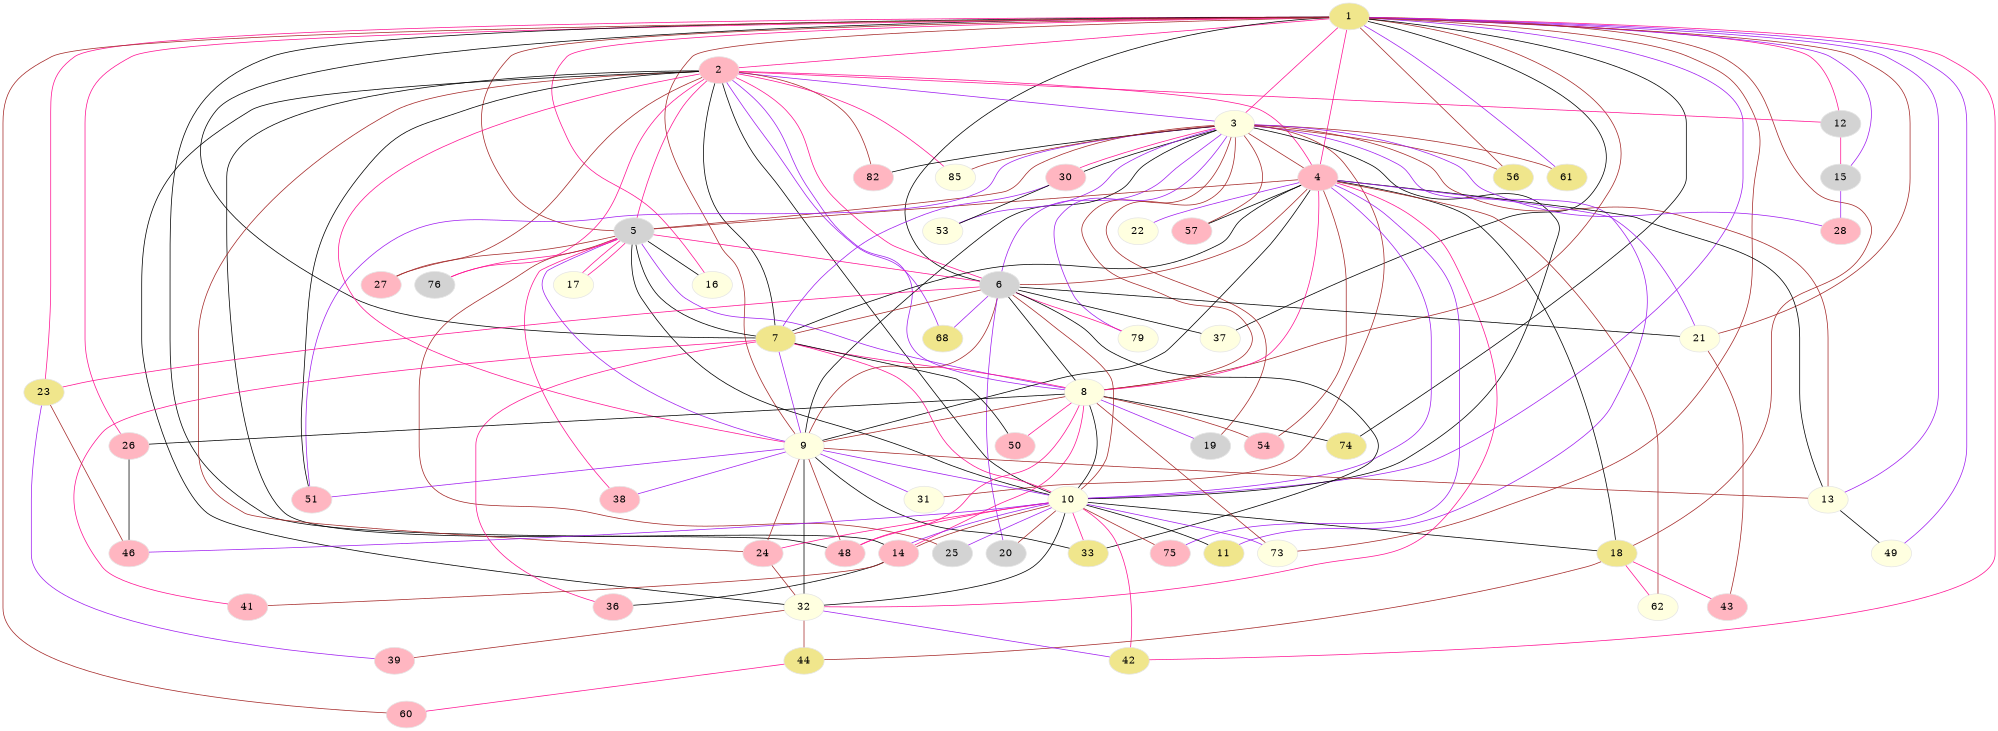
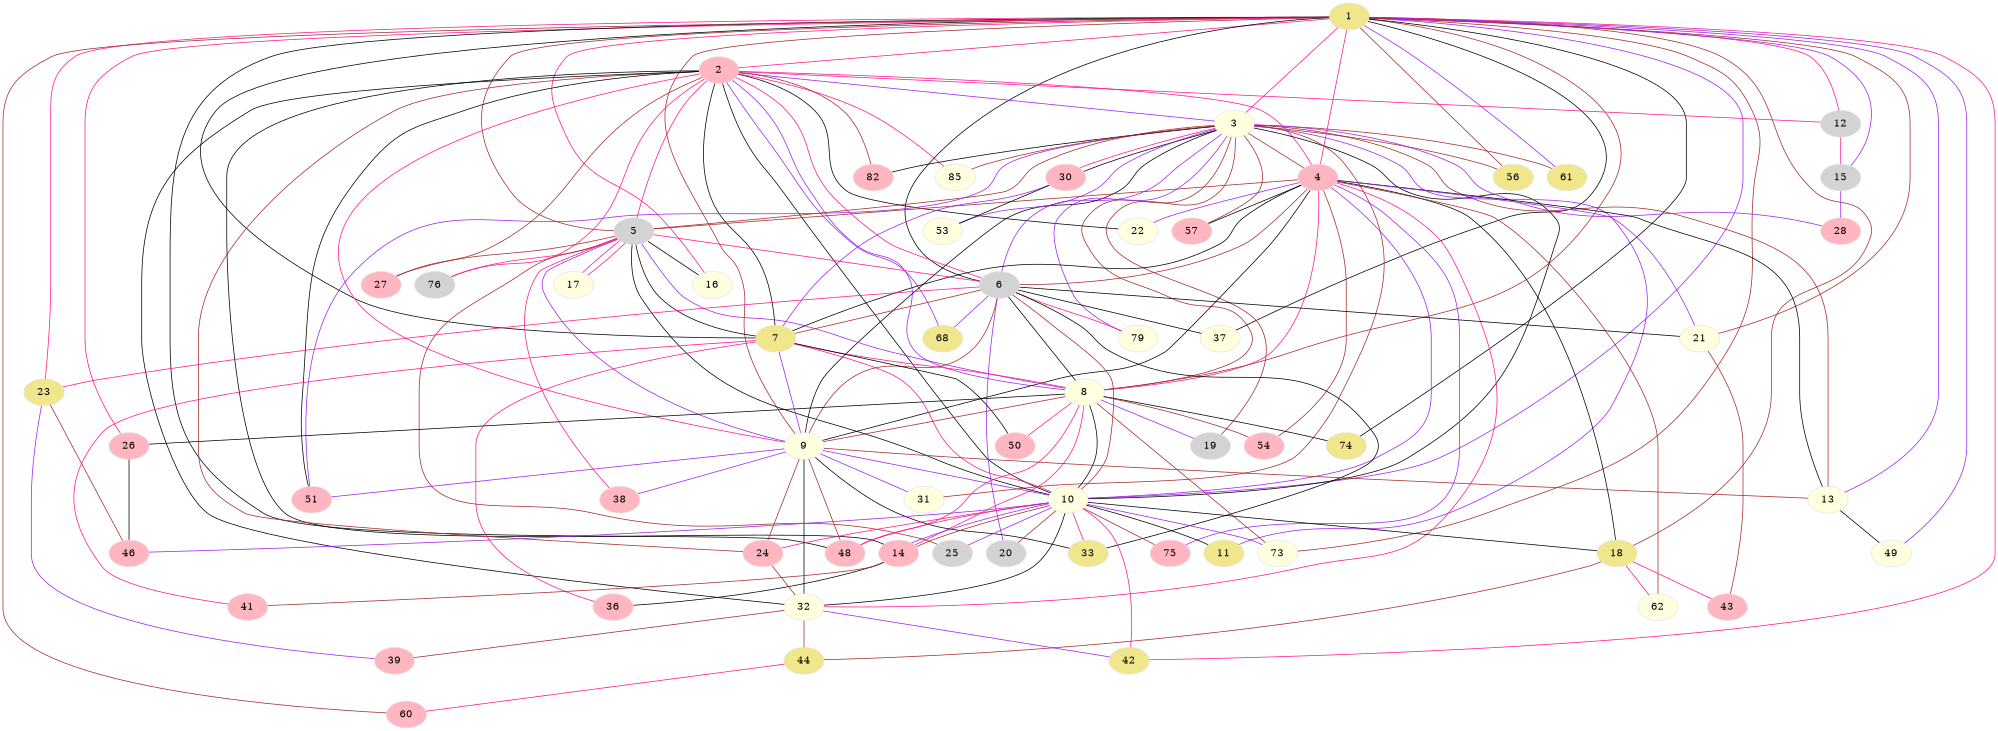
  graph {
    node [color=gray90 fillcolor=lightpink style=filled]
    edge [color=brown]
    1 [fillcolor=khaki super="+55"]
    2
    3 [fillcolor=lightyellow]
    4 [super="+84"]
    5 [fillcolor=lightgrey]
    6 [fillcolor=lightgrey]
    7 [fillcolor=khaki]
    8 [fillcolor=lightyellow]
    9 [fillcolor=lightyellow super="+29+40+83+47"]
    10 [fillcolor=lightyellow]
    12 [fillcolor=lightgrey]
    13 [fillcolor=lightyellow super="+59"]
    15 [fillcolor=lightgrey]
    16 [fillcolor=lightyellow]
    18 [fillcolor=khaki super="+35"]
    21 [fillcolor=lightyellow super="+77"]
    23 [fillcolor=khaki]
    26
    37 [fillcolor=lightyellow]
    42 [fillcolor=khaki]
    48 [super="+63"]
    49 [fillcolor=lightyellow]
    56 [fillcolor=khaki]
    60
    61 [fillcolor=khaki]
    73 [fillcolor=lightyellow super="+86"]
    74 [fillcolor=khaki]
    14 [super="+64+72"]
    22 [fillcolor=lightyellow]
    24 [super="+65"]
    27 [super="+67"]
    32 [fillcolor=lightyellow super="+52+34"]
    51 [super="+80"]
    68 [fillcolor=khaki]
    76 [fillcolor=lightgrey]
    82
    85 [fillcolor=lightyellow]
    11 [fillcolor=khaki super="+58"]
    19 [fillcolor=lightgrey]
    28
    30
    31 [fillcolor=lightyellow]
    53 [fillcolor=lightyellow]
    57 [super="+78"]
    79 [fillcolor=lightyellow]
    54
    62 [fillcolor=lightyellow]
    75
    17 [fillcolor=lightyellow]
    25 [fillcolor=lightgrey]
    38
    20 [fillcolor=lightgrey]
    33 [fillcolor=khaki super="+71"]
    36
    41
    50
    46 [super="+66"]
    43
    44 [fillcolor=khaki]
    39
    1 -- 2 [color=deeppink]
    1 -- 3 [color=deeppink]
    1 -- 4 [color=deeppink]
    1 -- 5
    1 -- 6 [color=black]
    1 -- 7 [color=black]
    1 -- 8
    1 -- 9 [weight=3]
    1 -- 10 [color=purple]
    1 -- 12 [color=deeppink]
    1 -- 13 [color=purple]
    1 -- 15 [color=purple]
    1 -- 16 [color=deeppink]
    1 -- 18
    1 -- 21
    1 -- 23 [color=deeppink]
    1 -- 26 [color=deeppink]
    1 -- 37 [color=black]
    1 -- 42 [color=deeppink]
    1 -- 48 [color=black]
    1 -- 49 [color=purple]
    1 -- 56
    1 -- 60
    1 -- 61 [color=purple]
    1 -- 73
    1 -- 74 [color=black]
    2 -- 3 [color=purple]
    2 -- 4 [color=deeppink]
    2 -- 5 [color=deeppink]
    2 -- 6 [color=deeppink]
    2 -- 7 [color=black]
    2 -- 8 [color=purple]
    2 -- 9 [color=deeppink]
    2 -- 10 [color=black]
    2 -- 12 [color=deeppink]
    2 -- 14 [color=black]
+   2 -- 22 [color=black]
    2 -- 24
    2 -- 27 [weight=2]
    2 -- 32 [color=black]
    2 -- 51 [color=black]
    2 -- 68 [color=purple]
    2 -- 76 [color=deeppink]
    2 -- 82
    2 -- 85 [color=deeppink]
    3 -- 4 [weight=2]
    3 -- 5
    3 -- 6 [color=purple]
    3 -- 8
    3 -- 9 [color=black]
    3 -- 10 [color=black]
    3 -- 13
    3 -- 56
    3 -- 61
    3 -- 51 [color=purple]
    3 -- 82 [color=black]
    3 -- 85
    3 -- 11 [color=purple]
    3 -- 19
    3 -- 28 [color=purple]
    3 -- 30 [color=deeppink]
    3 -- 30 [color=black]
    3 -- 31
    3 -- 53 [color=purple]
    3 -- 57
    3 -- 79 [color=purple]
    4 -- 5
    4 -- 6
    4 -- 7 [color=black]
    4 -- 8 [color=deeppink]
    4 -- 9 [color=black weight=2]
    4 -- 10 [color=purple]
    4 -- 13 [color=black]
    4 -- 18 [color=black]
    4 -- 21 [color=purple]
    4 -- 22 [color=purple]
    4 -- 32 [color=deeppink]
    4 -- 57 [color=black weight=2]
    4 -- 54
    4 -- 62
    4 -- 75 [color=purple]
    5 -- 6 [color=deeppink]
    5 -- 7 [color=black]
    5 -- 8 [color=purple]
    5 -- 9 [color=purple]
    5 -- 10 [color=black]
    5 -- 16 [color=black]
    5 -- 27
    5 -- 76 [color=deeppink]
    5 -- 17 [color=deeppink]
    5 -- 17 [color=deeppink]
    5 -- 25
    5 -- 38 [color=deeppink]
    6 -- 7
    6 -- 8 [color=black]
    6 -- 9
    6 -- 10
    6 -- 21 [color=black]
    6 -- 23 [color=deeppink]
    6 -- 37 [color=black]
    6 -- 68 [color=purple]
    6 -- 79 [color=deeppink]
    6 -- 20 [color=purple]
    6 -- 33 [color=black]
    7 -- 8 [color=deeppink]
    7 -- 9 [color=purple weight=2]
    7 -- 10 [color=deeppink]
    7 -- 36 [color=deeppink]
    7 -- 41 [color=deeppink]
    7 -- 50 [color=black]
    8 -- 9
    8 -- 10 [color=black]
    8 -- 26 [color=black]
    8 -- 48 [color=deeppink]
    8 -- 73
    8 -- 74 [color=black]
    8 -- 14 [color=deeppink]
    8 -- 19 [color=purple]
    8 -- 54
    8 -- 50 [color=deeppink]
    9 -- 10 [color=purple weight=2]
    9 -- 13
    9 -- 48
    9 -- 24
    9 -- 32 [color=black]
    9 -- 51 [color=purple]
    9 -- 31 [color=purple]
    9 -- 38 [color=purple]
    9 -- 33 [color=black]
    10 -- 18 [color=black]
    10 -- 42 [color=deeppink]
    10 -- 48 [color=deeppink]
    10 -- 73 [color=purple]
    10 -- 14 [color=purple]
    10 -- 14
    10 -- 24 [color=deeppink]
    10 -- 32 [color=black]
    10 -- 11 [color=black weight=2]
    10 -- 75
    10 -- 25 [color=purple]
    10 -- 20
    10 -- 33 [color=deeppink]
    10 -- 46 [color=purple]
    12 -- 15 [color=deeppink]
    13 -- 49 [color=black]
    15 -- 28 [color=purple]
    18 -- 62 [color=deeppink]
    18 -- 43 [color=deeppink]
    18 -- 44
    21 -- 43
    23 -- 46
    23 -- 39 [color=purple]
    26 -- 46 [color=black]
    14 -- 36 [color=black]
    14 -- 41
    24 -- 32
    32 -- 42 [color=purple]
    32 -- 44
    32 -- 39
    30 -- 7 [color=purple]
    30 -- 53 [color=black]
    44 -- 60 [color=deeppink]
  }
